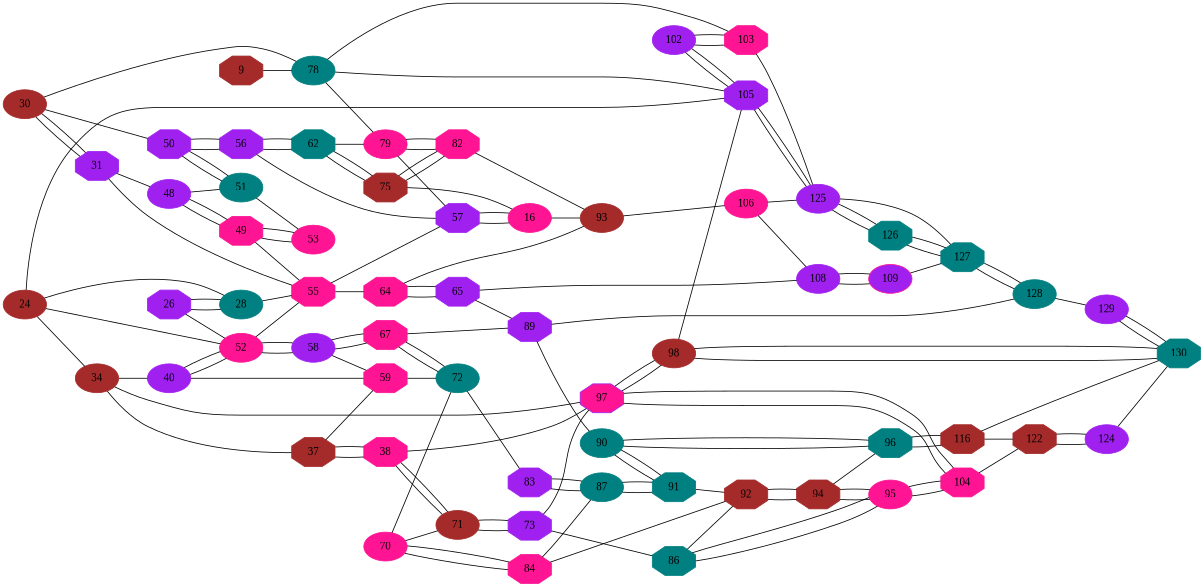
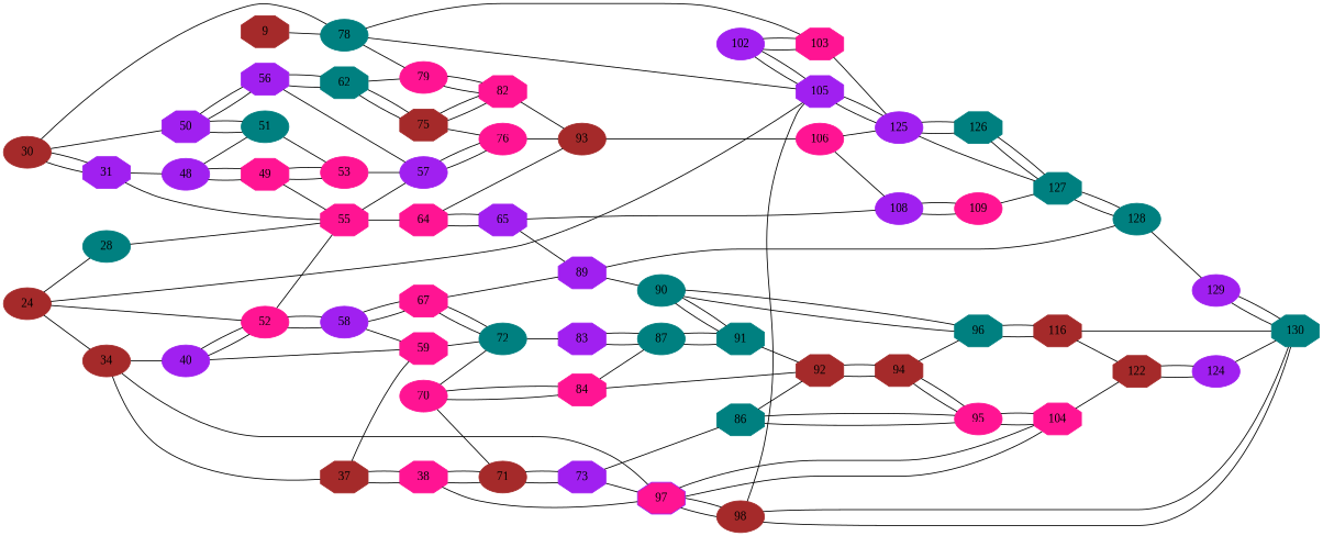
  graph {
    fontname="Liberation Serif"
    rankdir=LR
    node [color=purple fontname="Liberation Serif" shape=octagon style=filled]
    edge [fontname="Liberation Serif"]
    9 [color=brown]
    78 [color=teal shape=ellipse super="+77+60+29"]
    105 [super="+6+81"]
    79 [color=deeppink shape=ellipse super="+61"]
    103 [color=deeppink super="+99"]
    28 [color=teal shape=ellipse super="+23+18"]
    55 [color=deeppink super="+44+46+22"]
    31 [super="+21"]
    48 [shape=ellipse]
    24 [color=brown shape=ellipse super="+19"]
    34 [color=brown shape=ellipse super="+33+16+25"]
    52 [color=deeppink shape=ellipse super="+45+42+27"]
    37 [color=brown]
    40 [shape=ellipse super="+36+35"]
    97 [fillcolor=deeppink super="+74+47+39"]
    58 [shape=ellipse]
    125 [shape=ellipse super="+118+117+119+100"]
-   26
-   57 [super="+54"]
+   57 [shape=ellipse super="+54"]
    64 [color=deeppink super="+63"]
    30 [color=brown shape=ellipse]
    50
    51 [color=teal shape=ellipse]
    56
    49 [color=deeppink]
    38 [color=deeppink]
    59 [color=deeppink super="+41"]
    104 [color=deeppink]
    98 [color=brown shape=ellipse super="+11"]
    71 [color=brown shape=ellipse]
    72 [color=teal shape=ellipse super="+69"]
    73
    53 [color=deeppink shape=ellipse]
    62 [color=teal]
    67 [color=deeppink]
-   76 [color=deeppink shape=ellipse label=16]
+   76 [color=deeppink shape=ellipse]
    65
    93 [color=brown shape=ellipse super="+88+80"]
    75 [color=brown]
    89 [super="+66"]
    83
    82 [color=deeppink]
    108 [shape=ellipse super="+107"]
    106 [color=deeppink shape=ellipse super="+101"]
    90 [color=teal shape=ellipse]
    128 [color=teal shape=ellipse super="+113+112"]
-   109 [color=deeppink shape=ellipse fillcolor=purple]
+   109 [color=deeppink shape=ellipse]
    70 [color=deeppink shape=ellipse]
    84 [color=deeppink]
    87 [color=teal shape=ellipse]
    92 [color=brown super="+85"]
    86 [color=teal]
    95 [color=deeppink shape=ellipse]
    91 [color=teal]
    94 [color=brown]
    96 [color=teal]
    129 [shape=ellipse super="+114"]
    116 [color=brown]
    122 [color=brown super="+121"]
    130 [color=teal super="+123+115"]
    102 [shape=ellipse]
    127 [color=teal super="+111+110+120"]
    126 [color=teal]
    124 [shape=ellipse]
    9 -- 78
    78 -- 105 [weight=2]
    78 -- 79 [weight=2]
    78 -- 103
    105 -- 125
    105 -- 125
    79 -- 82
    79 -- 82
    103 -- 125 [weight=2]
    28 -- 55 [weight=2]
    55 -- 57
    55 -- 64
    31 -- 55
    31 -- 48
    48 -- 51
    48 -- 49
    48 -- 49
    24 -- 105
    24 -- 28 [weight=2]
    24 -- 34 [weight=2]
    24 -- 52
    34 -- 37
    34 -- 40 [weight=2]
    34 -- 97 [weight=2]
    52 -- 55
    52 -- 58
    52 -- 58
    37 -- 38
    37 -- 38
    37 -- 59
    40 -- 52 [weight=2]
    40 -- 52
    40 -- 59
    97 -- 104
    97 -- 104
    97 -- 98 [weight=3]
    97 -- 98
    58 -- 59
    58 -- 67
    58 -- 67
    125 -- 127
    125 -- 126
    125 -- 126
-   26 -- 28 [weight=2]
-   26 -- 28
-   26 -- 52
    57 -- 76
    57 -- 76
    64 -- 65
    64 -- 65
    64 -- 93 [weight=2]
    30 -- 78
    30 -- 31
    30 -- 31
    30 -- 50
    50 -- 51
    50 -- 51
    50 -- 56
    50 -- 56
    51 -- 53
    56 -- 57
    56 -- 62
    56 -- 62
    49 -- 55
    49 -- 53
    49 -- 53
    38 -- 97
    38 -- 71
    38 -- 71
    59 -- 72
    104 -- 122
    98 -- 105 [weight=2]
    98 -- 130
    98 -- 130
    71 -- 73
    71 -- 73
    72 -- 83 [weight=2]
    73 -- 97
    73 -- 86
-   79 -- 57
+   53 -- 57
    62 -- 79
    62 -- 75
    62 -- 75
    67 -- 72
    67 -- 72
    67 -- 89
    76 -- 93
    65 -- 89
    65 -- 108
    93 -- 106
    75 -- 76
    75 -- 82
    75 -- 82
    89 -- 90
    89 -- 128
    83 -- 87
    83 -- 87
    82 -- 93
    108 -- 109 [weight=2]
    108 -- 109
    106 -- 125 [weight=2]
    106 -- 108
    90 -- 91
    90 -- 91
    90 -- 96
    90 -- 96
    128 -- 129 [weight=2]
    109 -- 127
    70 -- 71
    70 -- 72
    70 -- 84
    70 -- 84
    84 -- 87
    84 -- 92
    87 -- 91
    87 -- 91
    92 -- 94
    92 -- 94
    86 -- 92
    86 -- 95
    86 -- 95
    95 -- 104
    95 -- 104
    91 -- 92
    94 -- 95
    94 -- 95
    94 -- 96
    96 -- 116
    96 -- 116
    129 -- 130 [weight=2]
    129 -- 130
    116 -- 122
    116 -- 130
    122 -- 124 [weight=2]
    122 -- 124
    102 -- 105 [weight=2]
    102 -- 105
    102 -- 103
    102 -- 103
    127 -- 128 [weight=2]
    127 -- 128
    126 -- 127 [weight=2]
    126 -- 127
    124 -- 130
  }
